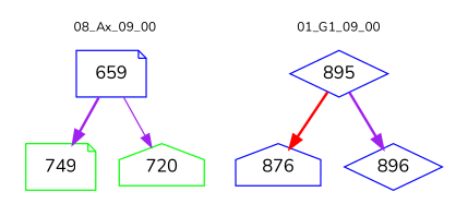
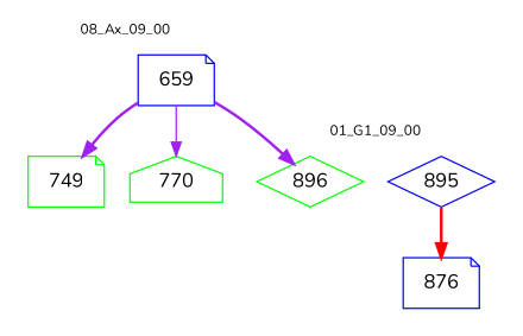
  digraph {
    fontname=Nunito
    node [color=blue fontname=Nunito shape=note]
    edge [color=purple fontname=Nunito style=bold]
    n1 [label=659]
    n2 [color=green label=749]
-   n3 [color=green label=720 shape=house]
+   n3 [color=green label=770 shape=house]
    n4 [label=895 shape=diamond]
-   n5 [label=876 shape=house]
-   n6 [label=896 shape=diamond]
+   n5 [label=876]
+   n6 [color=green label=896 shape=diamond]
    subgraph cluster_1 {
      color=white
      fontsize=10
      label="08_Ax_09_00"
      n1
      n2
      n3
    }
    subgraph cluster_2 {
      color=white
      fontsize=10
      label="01_G1_09_00"
      n4
      n5
      n6
    }
    n1 -> n2
    n1 -> n3 [style=solid]
    n4 -> n5 [color=red]
-   n4 -> n6
+   n1 -> n6
  }
